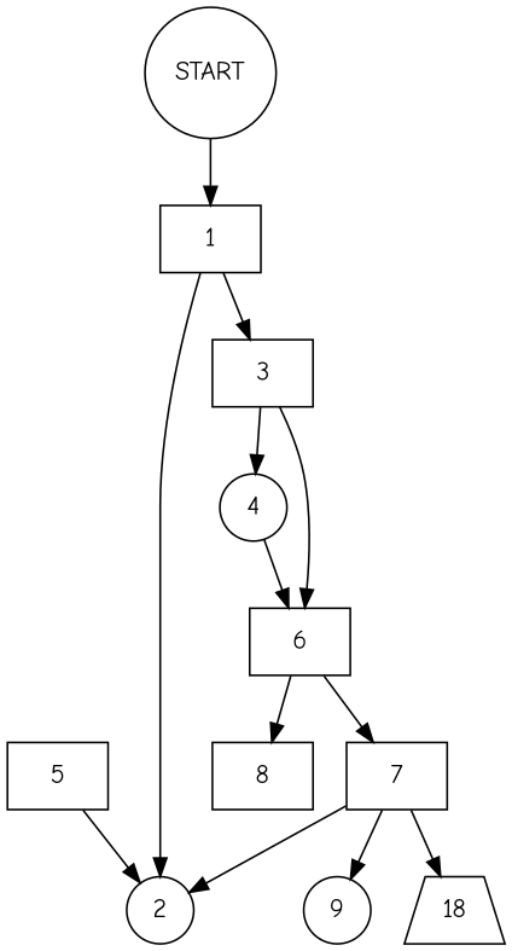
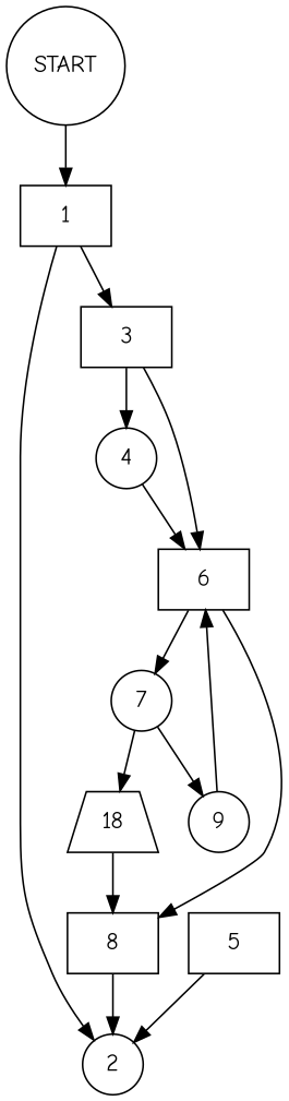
  digraph {
    fontname="Comic Neue"
    node [fontname="Comic Neue" shape=circle]
    edge [fontname="Comic Neue"]
    n1 [label=START]
    1 [shape=box]
    2
    3 [shape=box]
    4
    6 [shape=box]
    5 [shape=box]
-   7 [shape=box]
+   7
    8 [shape=box]
    9
    n11 [label=18 shape=trapezium]
    n1 -> 1
    1 -> 2
    1 -> 3
    3 -> 4
    3 -> 6
    4 -> 6
    6 -> 7
    6 -> 8
    5 -> 2
    7 -> 9
    7 -> n11
-   7 -> 2
+   8 -> 2
+   9 -> 6
+   n11 -> 8
  }
